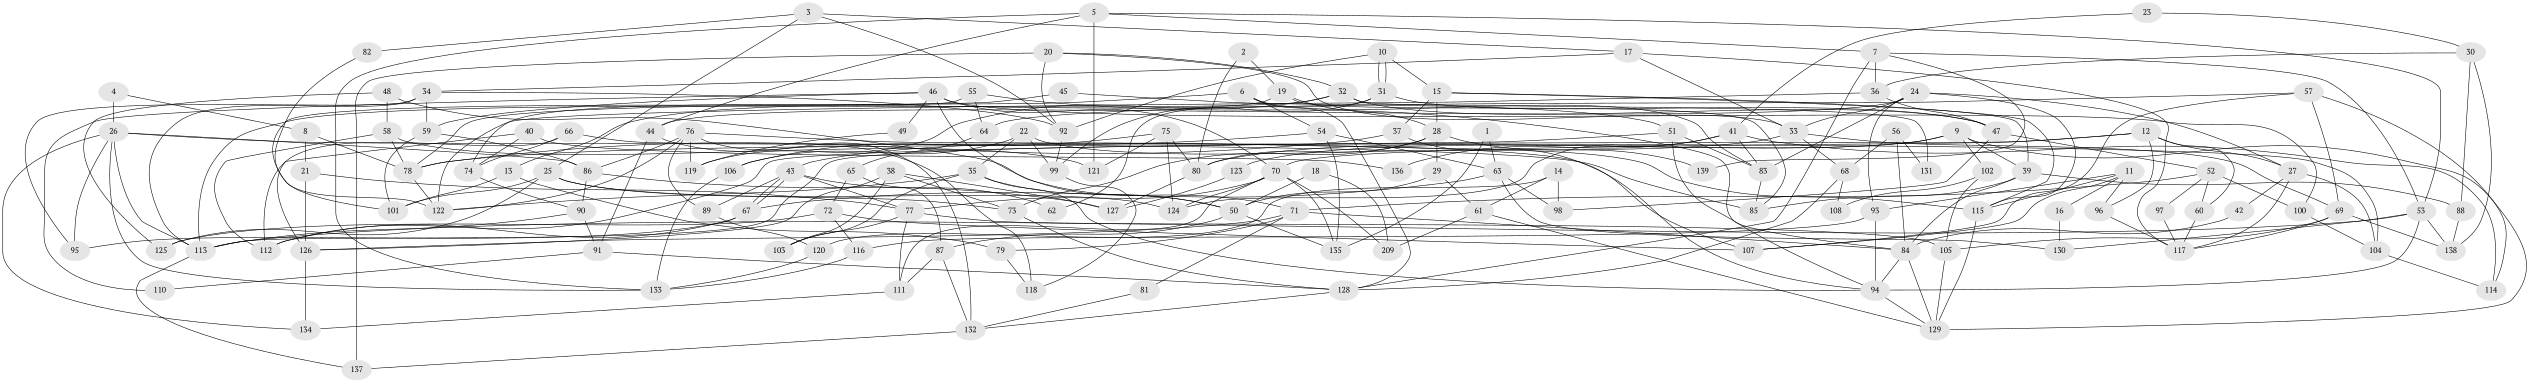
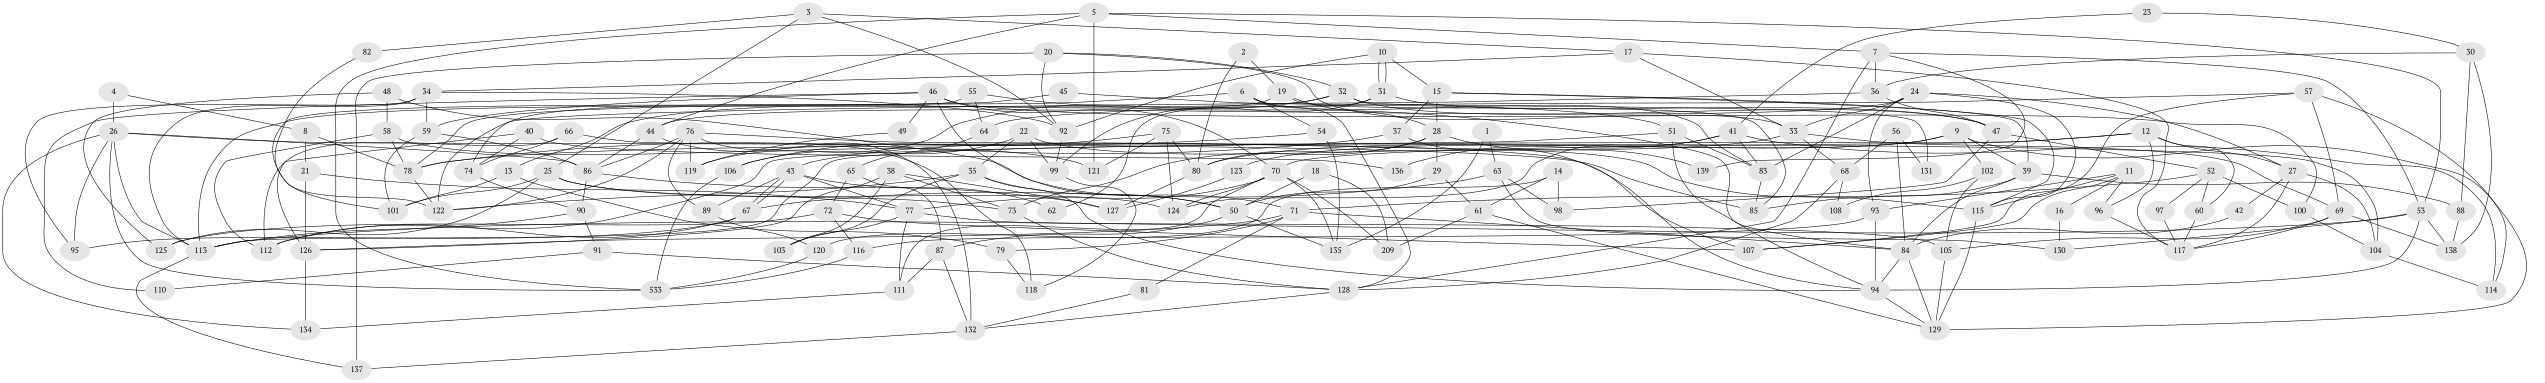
  graph {
    fontname="PT Serif"
    node [color=gray90 fontname="PT Serif" style=filled]
    edge [fontname="PT Serif"]
    1
    63
    135
    98
    130
    67
    2
    19
    80
    28
    74
    85
    127
    3
    17
    25
    82
    92
    33
    34
    117
    101
    73
    124
    125
    122
    99
    4
    8
    26
    21
    78
-   133
+   133 [label=533]
    113
    86
    95
    134
    5
    7
    44
    53
    121
    128
    36
    139
    91
    118
    138
    94
    6
    13
    54
    83
    79
    132
    47
    77
    126
    9
    39
    102
    123
    129
    88
    84
    108
    105
    10
    15
    31
    115
    37
    62
    11
    16
    93
    96
    107
    116
    12
    27
    60
    70
    42
    104
    n86 [label=209]
    111
    137
    14
    61
    120
    29
    43
    68
    69
    59
    18
    50
    87
    90
    20
    32
    119
    131
    103
    22
    35
    106
    23
    30
    41
    136
    114
    24
    52
    89
    38
    40
    112
    110
    45
    51
    46
    49
    100
    71
    97
    48
    58
    81
    55
    64
    65
    56
    57
    72
    66
    75
    76
    1 -- 63
    1 -- 135
    63 -- 98
    63 -- 130
    63 -- 67
    67 -- 95
    67 -- 112
    2 -- 19
    2 -- 80
    19 -- 28
    19 -- 74
    19 -- 85
    80 -- 127
    28 -- 80
    28 -- 73
    28 -- 139
    28 -- 29
    74 -- 90
    3 -- 17
    3 -- 25
    3 -- 82
    3 -- 92
    17 -- 33
    17 -- 34
    17 -- 117
    25 -- 101
    25 -- 73
    25 -- 124
    25 -- 125
    82 -- 122
    92 -- 99
    33 -- 43
    33 -- 68
    33 -- 69
    34 -- 92
    34 -- 113
    34 -- 95
    34 -- 59
    73 -- 128
    99 -- 118
    4 -- 8
    4 -- 26
    8 -- 21
    8 -- 78
    26 -- 85
    26 -- 133
    26 -- 113
    26 -- 86
    26 -- 95
    26 -- 134
    21 -- 77
    21 -- 126
    78 -- 122
    113 -- 137
    86 -- 127
    86 -- 90
    5 -- 133
    5 -- 7
    5 -- 44
    5 -- 53
    5 -- 121
    7 -- 53
    7 -- 128
    7 -- 36
    7 -- 139
-   44 -- 91
+   44 -- 86
    44 -- 118
    53 -- 130
    53 -- 113
    53 -- 138
    53 -- 94
    128 -- 132
    36 -- 122
    36 -- 47
    91 -- 128
    91 -- 110
    94 -- 129
    6 -- 128
    6 -- 13
    6 -- 54
    6 -- 83
    13 -- 101
    13 -- 79
-   54 -- 63
    54 -- 135
    54 -- 78
    83 -- 85
    79 -- 118
    132 -- 137
    47 -- 98
    47 -- 52
    77 -- 105
    77 -- 111
    77 -- 103
    126 -- 134
    9 -- 80
    9 -- 39
    9 -- 102
    9 -- 123
    9 -- 129
    39 -- 85
    39 -- 88
    39 -- 84
    102 -- 108
    102 -- 105
    123 -- 127
    88 -- 138
    84 -- 94
    84 -- 129
    105 -- 129
    10 -- 92
    10 -- 15
    10 -- 31
    10 -- 31
    15 -- 28
    15 -- 39
    15 -- 115
    15 -- 37
    31 -- 99
    31 -- 47
    31 -- 62
    115 -- 129
    37 -- 78
    37 -- 94
    11 -- 115
    11 -- 16
    11 -- 93
    11 -- 96
    11 -- 107
    16 -- 130
    93 -- 94
    93 -- 116
    96 -- 117
    116 -- 133
    12 -- 113
    12 -- 96
    12 -- 27
    12 -- 60
    12 -- 70
    27 -- 117
    27 -- 42
    27 -- 104
    60 -- 117
    70 -- 135
    70 -- 124
    70 -- 77
    70 -- n86
    70 -- 111
    42 -- 84
    104 -- 114
    111 -- 134
    14 -- 98
    14 -- 61
    14 -- 120
    61 -- 129
    61 -- n86
    120 -- 133
    29 -- 61
    29 -- 50
    43 -- 67
    43 -- 67
    43 -- 77
    43 -- 62
    43 -- 89
    68 -- 128
    68 -- 108
    69 -- 117
    69 -- 138
    69 -- 105
    59 -- 101
    59 -- 86
    18 -- n86
    18 -- 50
    50 -- 135
    50 -- 87
    87 -- 132
    87 -- 111
    90 -- 113
    90 -- 91
    20 -- 92
    20 -- 33
    20 -- 137
    20 -- 32
    32 -- 113
    32 -- 47
    32 -- 119
    32 -- 131
    22 -- 99
    22 -- 115
    22 -- 35
    22 -- 106
    35 -- 122
    35 -- 94
    35 -- 50
    35 -- 103
    106 -- 133
    23 -- 30
    23 -- 41
    30 -- 36
    30 -- 138
    30 -- 88
    41 -- 124
    41 -- 83
    41 -- 136
    41 -- 114
    24 -- 33
    24 -- 44
    24 -- 83
    24 -- 115
    24 -- 93
    24 -- 27
    52 -- 60
    52 -- 100
    52 -- 71
    52 -- 97
    89 -- 120
    38 -- 127
    38 -- 73
    38 -- 126
    38 -- 103
    40 -- 74
    40 -- 126
    40 -- 136
    45 -- 78
    45 -- 51
    51 -- 94
    51 -- 83
    51 -- 112
    46 -- 70
    46 -- 59
    46 -- 50
    46 -- 110
    46 -- 49
    46 -- 100
    49 -- 119
    100 -- 104
    71 -- 79
    71 -- 126
    71 -- 84
    71 -- 81
    97 -- 117
    48 -- 125
    48 -- 71
    48 -- 58
    58 -- 78
    58 -- 121
    58 -- 112
    81 -- 132
    55 -- 101
    55 -- 84
    55 -- 64
    64 -- 65
    65 -- 87
    65 -- 72
    56 -- 84
    56 -- 68
    56 -- 131
    57 -- 107
    57 -- 69
    57 -- 114
    57 -- 64
    72 -- 125
    72 -- 107
    72 -- 116
    66 -- 74
    66 -- 104
    66 -- 112
    75 -- 80
    75 -- 124
    75 -- 121
    75 -- 106
    76 -- 122
    76 -- 86
    76 -- 132
    76 -- 107
    76 -- 119
    76 -- 89
  }
